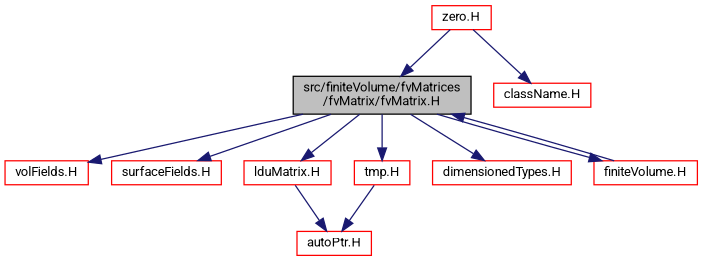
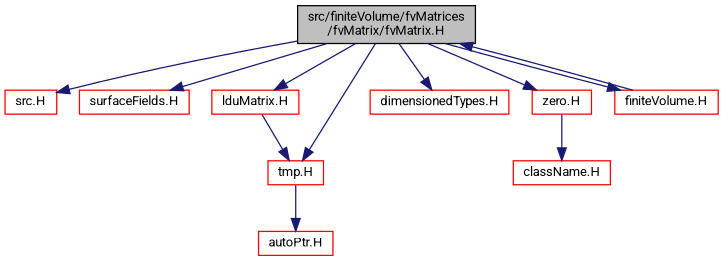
  digraph {
    fontname=Roboto
    node [color=red fontname=Roboto fontsize=10 shape=record]
    edge [color=midnightblue fontname=Roboto fontsize=10 labelfontname=FreeSans labelfontsize=10 style=solid]
    n1 [color=black fillcolor=grey75 fontcolor=black height=0.2 label="src/finiteVolume/fvMatrices\l/fvMatrix/fvMatrix.H" style=filled width=0.4]
-   n2 [height=0.2 label="volFields.H" width=0.4]
+   n2 [height=0.2 label="src.H" width=0.4]
    n3 [height=0.2 label="surfaceFields.H" width=0.4]
    n4 [height=0.2 label="lduMatrix.H" width=0.4]
    n5 [height=0.2 label="tmp.H" width=0.4]
    n6 [height=0.2 label="dimensionedTypes.H" width=0.4]
    n7 [height=0.2 label="zero.H" width=0.4]
    n8 [height=0.2 label="finiteVolume.H" width=0.4]
    n9 [height=0.2 label="autoPtr.H" width=0.4]
    n10 [height=0.2 label="className.H" width=0.4]
    n1 -> n2
    n1 -> n3
    n1 -> n4
    n1 -> n5
    n1 -> n6
-   n7 -> n1
+   n1 -> n7
    n1 -> n8
-   n4 -> n9
+   n4 -> n5
    n5 -> n9
    n7 -> n10
    n8 -> n1
  }
